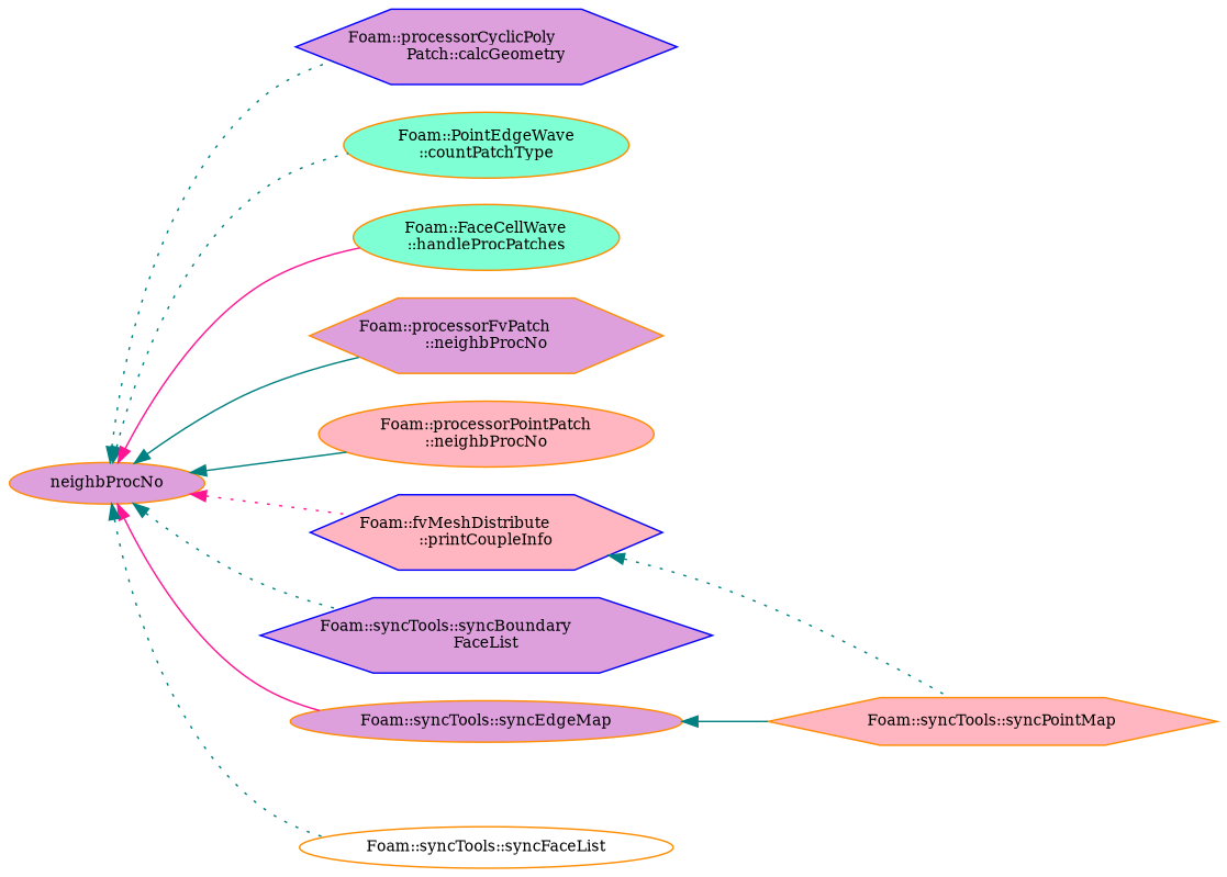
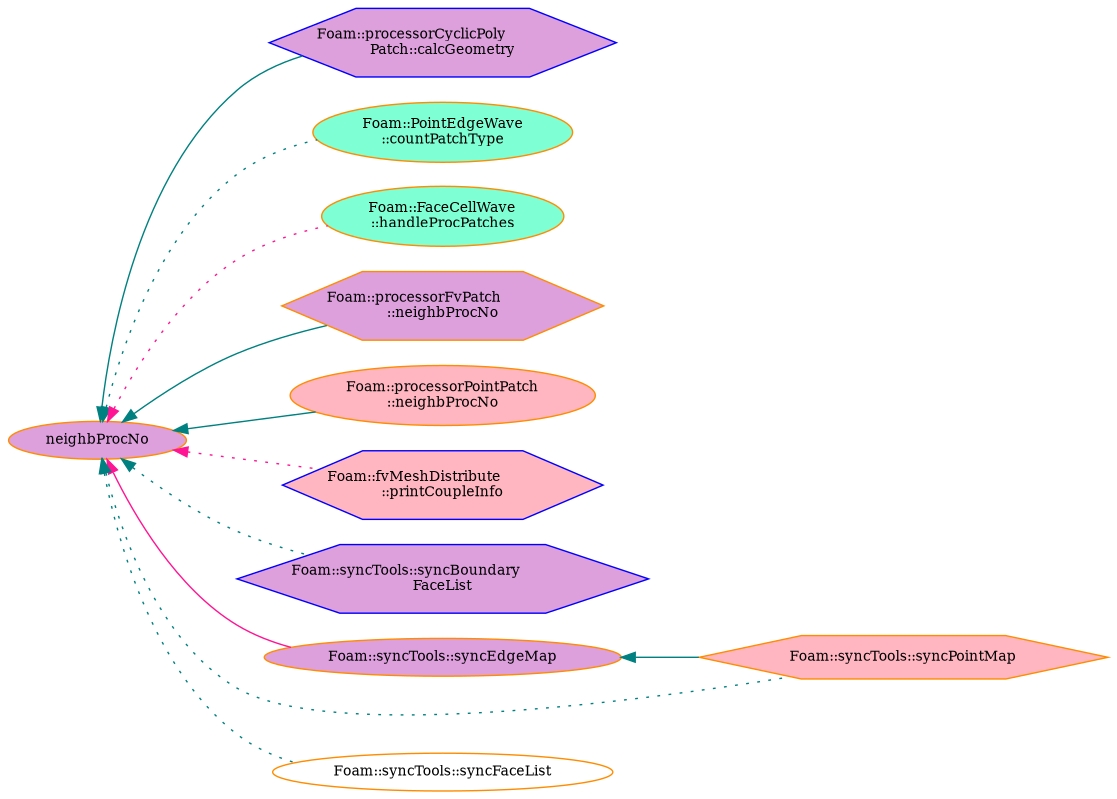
  digraph {
    fontname="DejaVu Serif"
    rankdir=LR
    node [color=darkorange fillcolor=plum fontname="DejaVu Serif" fontsize=10 shape=ellipse style=filled]
    edge [color=teal dir=back fontname="DejaVu Serif" fontsize=10 labelfontname=Helvetica labelfontsize=10 style=dotted]
    n1 [fontcolor=black height=0.2 label=neighbProcNo width=0.4]
    n2 [color=blue height=0.2 label="Foam::processorCyclicPoly\lPatch::calcGeometry" shape=hexagon width=0.4]
    n3 [fillcolor=aquamarine height=0.2 label="Foam::PointEdgeWave\l::countPatchType" width=0.4]
    n4 [fillcolor=aquamarine height=0.2 label="Foam::FaceCellWave\l::handleProcPatches" width=0.4]
    n5 [height=0.2 label="Foam::processorFvPatch\l::neighbProcNo" shape=hexagon width=0.4]
    n6 [fillcolor=lightpink height=0.2 label="Foam::processorPointPatch\l::neighbProcNo" width=0.4]
    n7 [color=blue fillcolor=lightpink height=0.2 label="Foam::fvMeshDistribute\l::printCoupleInfo" shape=hexagon width=0.4]
    n8 [color=blue height=0.2 label="Foam::syncTools::syncBoundary\lFaceList" shape=hexagon width=0.4]
    n9 [height=0.2 label="Foam::syncTools::syncEdgeMap" width=0.4]
    n10 [fillcolor=lightpink height=0.2 label="Foam::syncTools::syncPointMap" shape=hexagon width=0.4]
    n11 [fillcolor=white height=0.2 label="Foam::syncTools::syncFaceList" width=0.4]
-   n1 -> n2
+   n1 -> n2 [style=solid]
    n1 -> n3
-   n1 -> n4 [color=deeppink style=solid]
+   n1 -> n4 [color=deeppink]
    n1 -> n5 [style=solid]
    n1 -> n6 [style=solid]
    n1 -> n7 [color=deeppink]
    n1 -> n8
    n1 -> n9 [color=deeppink style=solid]
-   n7 -> n10
+   n1 -> n10
    n1 -> n11
    n9 -> n10 [style=solid]
  }
